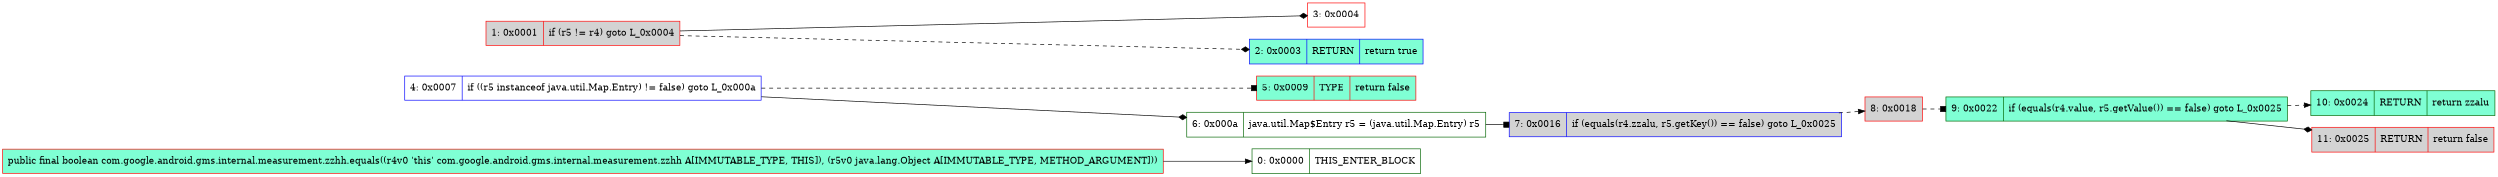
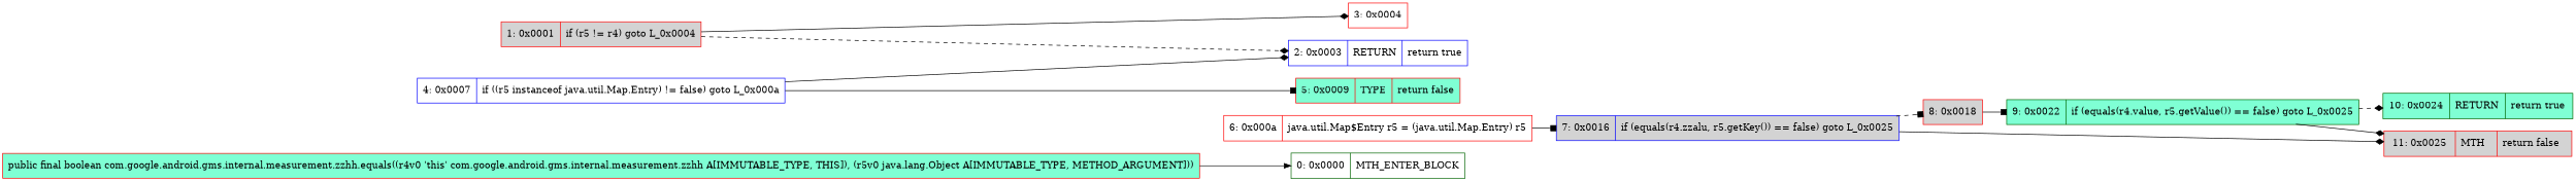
  digraph {
    rankdir=LR
    node [color=red fillcolor=aquamarine shape=record style=filled]
    edge [arrowhead=diamond]
-   n1 [color=darkgreen fillcolor=white label="{0\:\ 0x0000|THIS_ENTER_BLOCK\l}"]
+   n1 [color=darkgreen fillcolor=white label="{0\:\ 0x0000|MTH_ENTER_BLOCK\l}"]
    n2 [fillcolor=lightgrey label="{1\:\ 0x0001|if (r5 != r4) goto L_0x0004\l}"]
-   n3 [color=blue label="{2\:\ 0x0003|RETURN\l|return true\l}"]
+   n3 [color=blue fillcolor=white label="{2\:\ 0x0003|RETURN\l|return true\l}"]
    n4 [fillcolor=white label="{3\:\ 0x0004}"]
    n5 [color=blue fillcolor=white label="{4\:\ 0x0007|if ((r5 instanceof java.util.Map.Entry) != false) goto L_0x000a\l}"]
    n6 [label="{5\:\ 0x0009|TYPE\l|return false\l}"]
-   n7 [color=darkgreen fillcolor=white label="{6\:\ 0x000a|java.util.Map$Entry r5 = (java.util.Map.Entry) r5\l}"]
+   n7 [fillcolor=white label="{6\:\ 0x000a|java.util.Map$Entry r5 = (java.util.Map.Entry) r5\l}"]
    n8 [color=blue fillcolor=lightgrey label="{7\:\ 0x0016|if (equals(r4.zzalu, r5.getKey()) == false) goto L_0x0025\l}"]
    n9 [fillcolor=lightgrey label="{8\:\ 0x0018}"]
-   n10 [fillcolor=lightgrey label="{11\:\ 0x0025|RETURN\l|return false\l}"]
+   n10 [fillcolor=lightgrey label="{11\:\ 0x0025|MTH\l|return false\l}"]
    n11 [color=darkgreen label="{9\:\ 0x0022|if (equals(r4.value, r5.getValue()) == false) goto L_0x0025\l}"]
-   n12 [color=darkgreen label="{10\:\ 0x0024|RETURN\l|return zzalu\l}"]
+   n12 [color=darkgreen label="{10\:\ 0x0024|RETURN\l|return true\l}"]
    n13 [label="{public final boolean com.google.android.gms.internal.measurement.zzhh.equals((r4v0 'this' com.google.android.gms.internal.measurement.zzhh A[IMMUTABLE_TYPE, THIS]), (r5v0 java.lang.Object A[IMMUTABLE_TYPE, METHOD_ARGUMENT])) }"]
    n2 -> n3 [style=dashed]
    n2 -> n4
-   n5 -> n6 [arrowhead=box style=dashed]
-   n5 -> n7
+   n5 -> n6 [arrowhead=box style=solid]
+   n5 -> n3
    n7 -> n8 [arrowhead=box]
-   n8 -> n9 [arrowhead=normal style=dashed]
-   n9 -> n11 [arrowhead=box style=dashed]
+   n8 -> n9 [arrowhead=box style=dashed]
+   n8 -> n10
+   n9 -> n11 [arrowhead=box]
    n11 -> n10
-   n11 -> n12 [arrowhead=normal style=dashed]
+   n11 -> n12 [style=dashed]
    n13 -> n1 [arrowhead=normal]
  }
